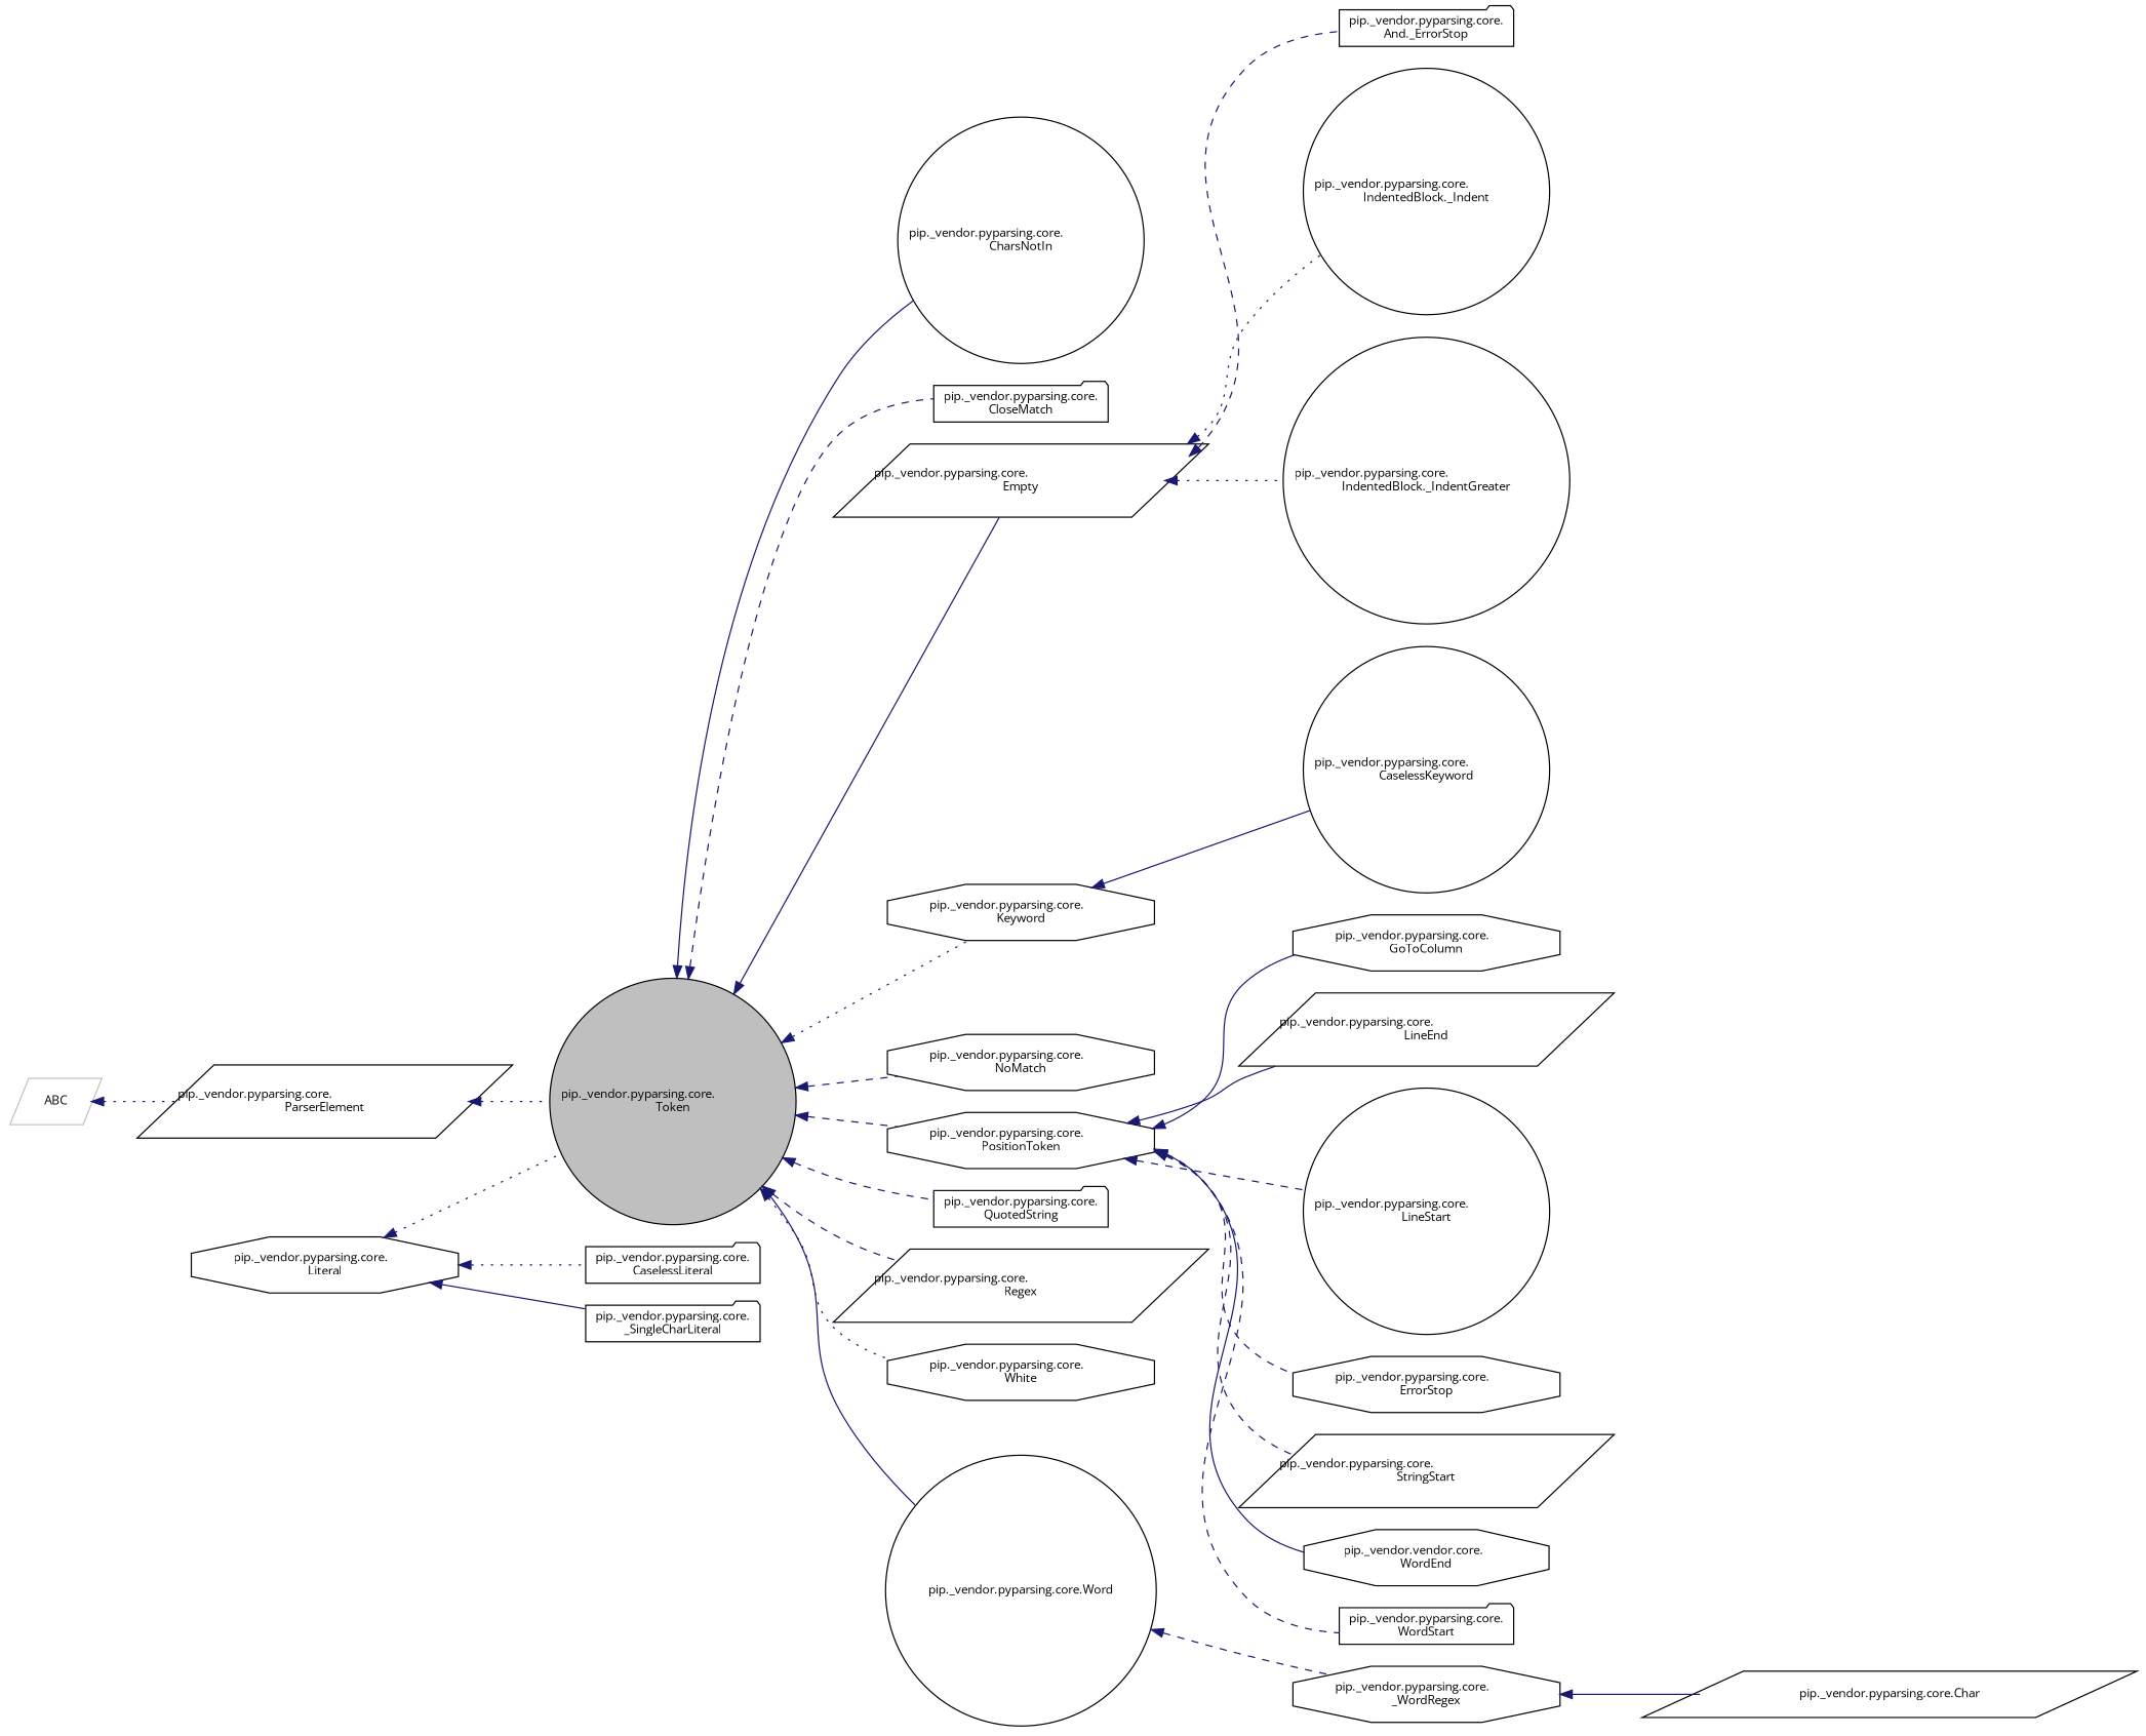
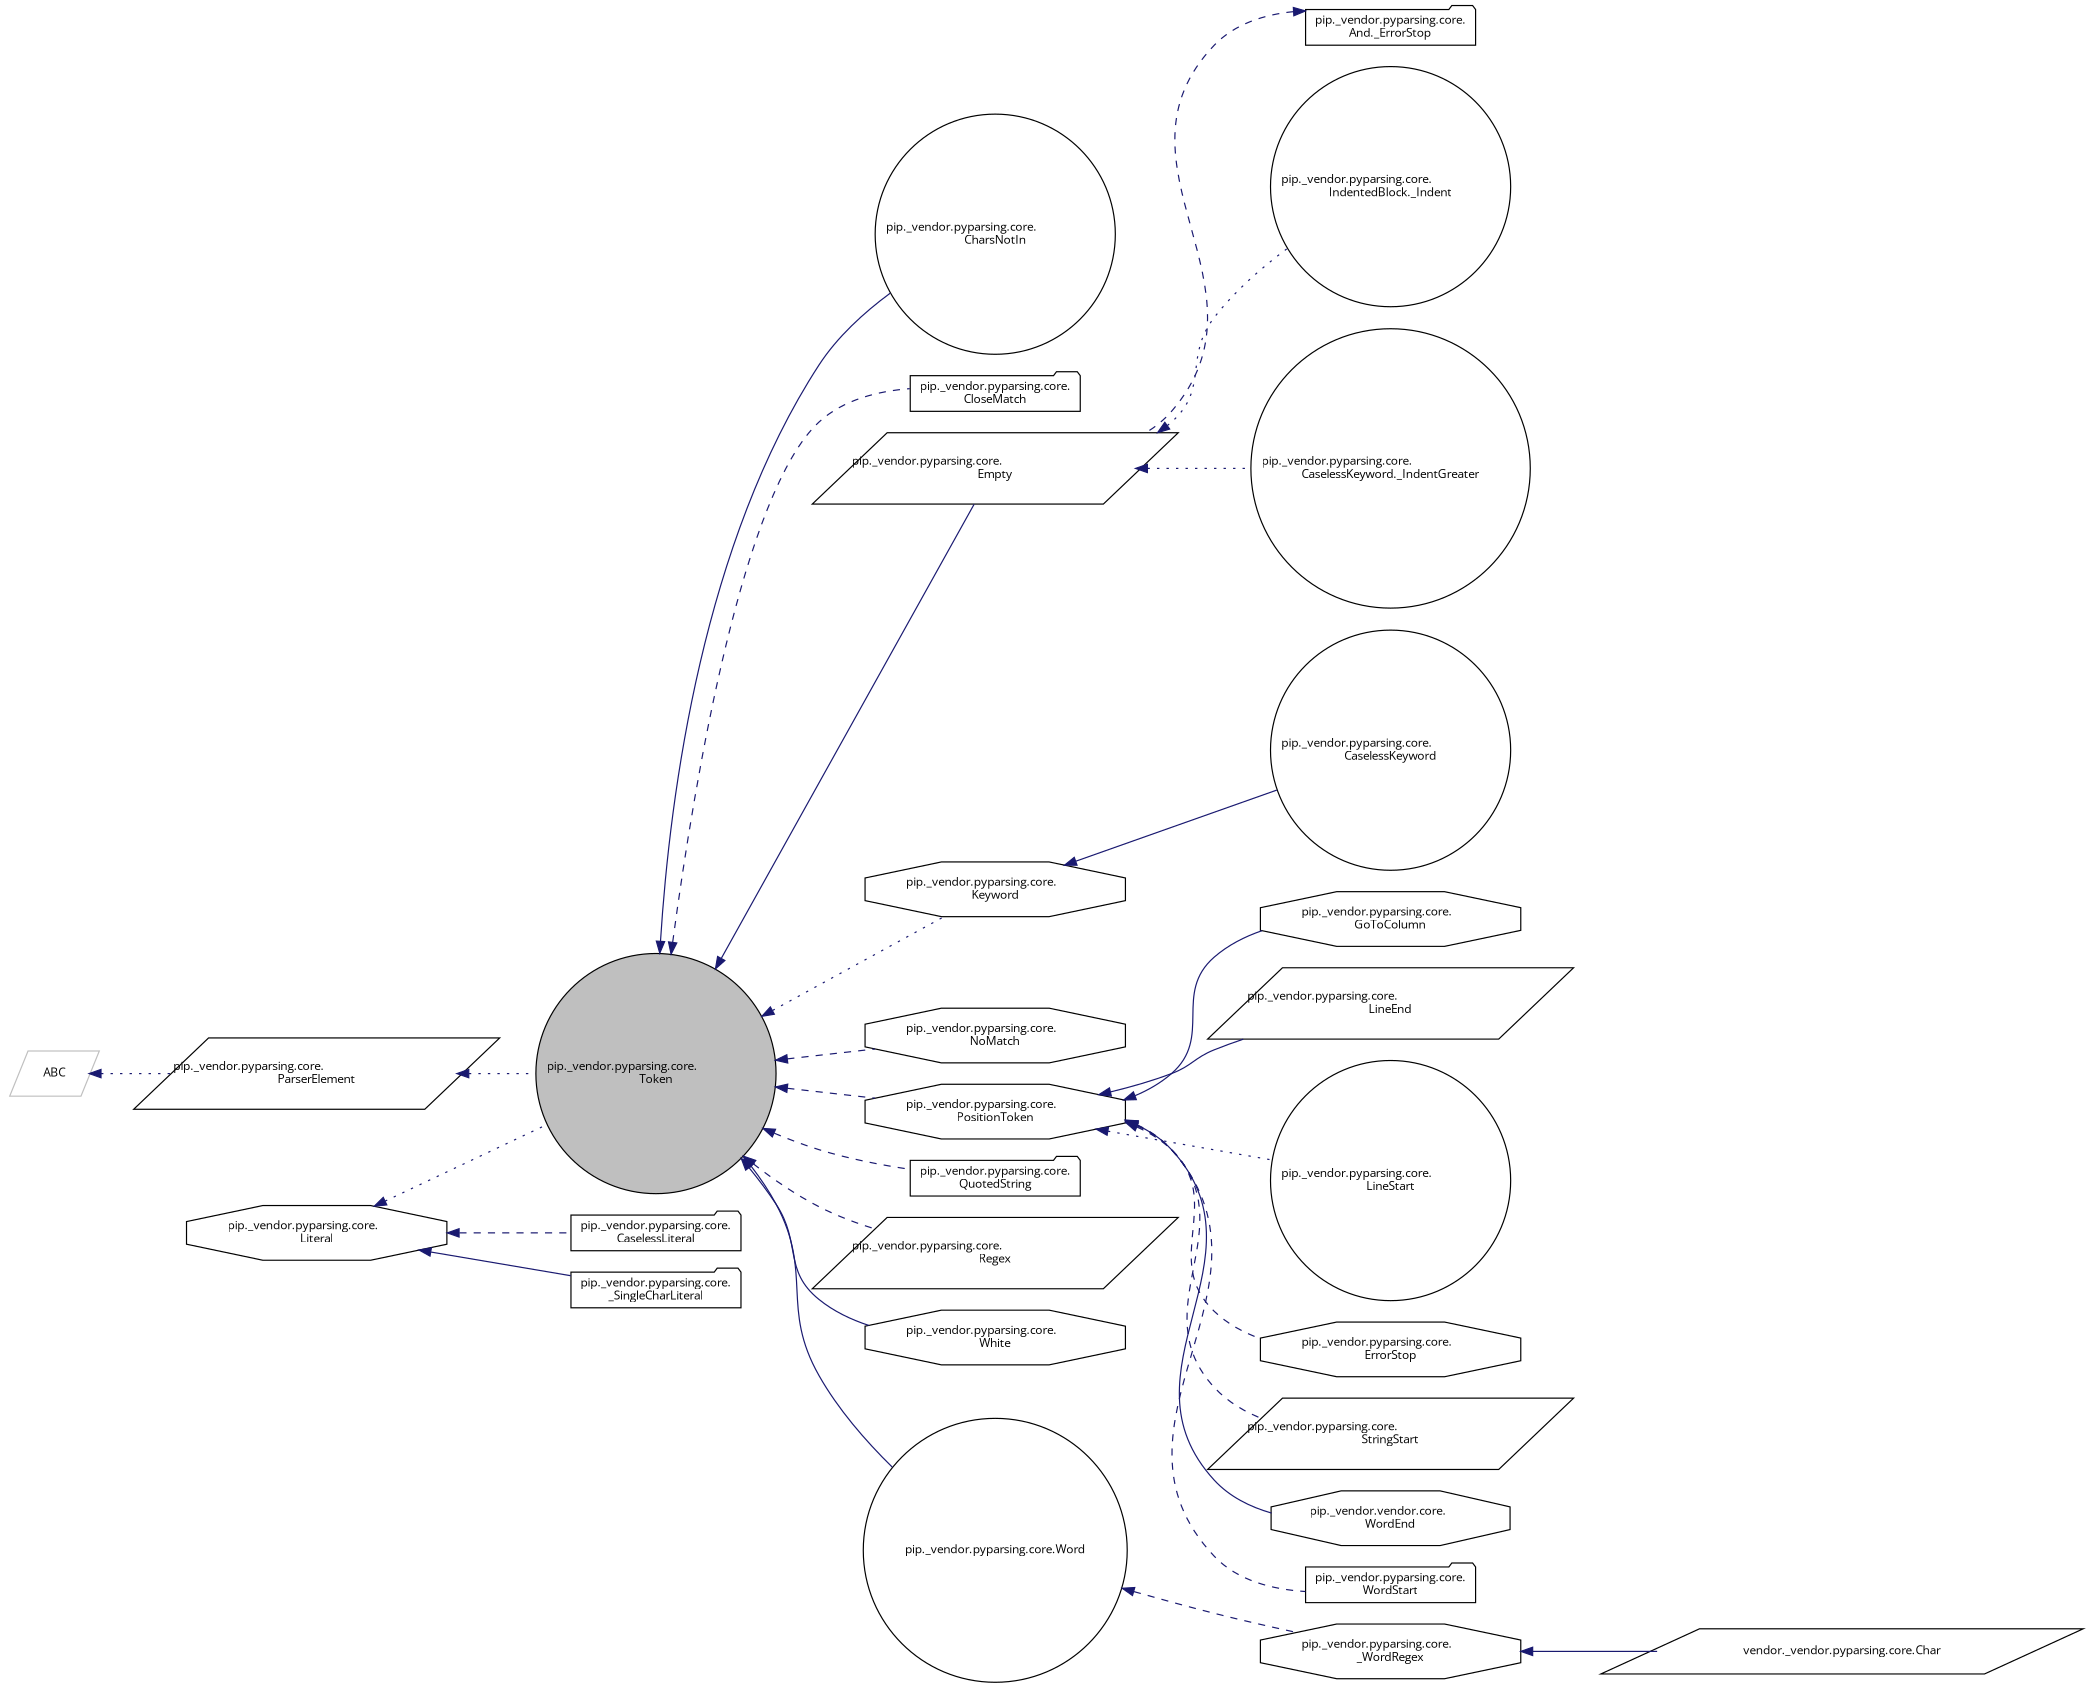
  digraph {
    fontname="Open Sans"
    rankdir=LR
    node [color=black fillcolor=white fontname="Open Sans" fontsize=10 shape=octagon style=filled]
    edge [color=midnightblue dir=back fontname="Open Sans" fontsize=10 labelfontname=Helvetica labelfontsize=10 style=dashed]
    n1 [fillcolor=grey75 fontcolor=black height=0.2 label="pip._vendor.pyparsing.core.\lToken" shape=circle width=0.4]
    n2 [height=0.2 label="pip._vendor.pyparsing.core.\lCharsNotIn" shape=circle width=0.4]
    n3 [height=0.2 label="pip._vendor.pyparsing.core.\lCloseMatch" shape=folder width=0.4]
    n4 [height=0.2 label="pip._vendor.pyparsing.core.\lEmpty" shape=parallelogram width=0.4]
    n5 [height=0.2 label="pip._vendor.pyparsing.core.\lKeyword" width=0.4]
    n6 [height=0.2 label="pip._vendor.pyparsing.core.\lNoMatch" width=0.4]
    n7 [height=0.2 label="pip._vendor.pyparsing.core.\lPositionToken" width=0.4]
    n8 [height=0.2 label="pip._vendor.pyparsing.core.\lQuotedString" shape=folder width=0.4]
    n9 [height=0.2 label="pip._vendor.pyparsing.core.\lRegex" shape=parallelogram width=0.4]
    n10 [height=0.2 label="pip._vendor.pyparsing.core.\lWhite" width=0.4]
    n11 [height=0.2 label="pip._vendor.pyparsing.core.Word" shape=circle width=0.4]
    n12 [height=0.2 label="pip._vendor.pyparsing.core.\lAnd._ErrorStop" shape=folder width=0.4]
    n13 [height=0.2 label="pip._vendor.pyparsing.core.\lIndentedBlock._Indent" shape=circle width=0.4]
-   n14 [height=0.2 label="pip._vendor.pyparsing.core.\lIndentedBlock._IndentGreater" shape=circle width=0.4]
+   n14 [height=0.2 label="pip._vendor.pyparsing.core.\lCaselessKeyword._IndentGreater" shape=circle width=0.4]
    n15 [height=0.2 label="pip._vendor.pyparsing.core.\lCaselessKeyword" shape=circle width=0.4]
    n16 [height=0.2 label="pip._vendor.pyparsing.core.\lLiteral" width=0.4]
    n17 [height=0.2 label="pip._vendor.pyparsing.core.\lCaselessLiteral" shape=folder width=0.4]
    n18 [height=0.2 label="pip._vendor.pyparsing.core.\l_SingleCharLiteral" shape=folder width=0.4]
    n19 [height=0.2 label="pip._vendor.pyparsing.core.\lGoToColumn" width=0.4]
    n20 [height=0.2 label="pip._vendor.pyparsing.core.\lLineEnd" shape=parallelogram width=0.4]
    n21 [height=0.2 label="pip._vendor.pyparsing.core.\lLineStart" shape=circle width=0.4]
    n22 [height=0.2 label="pip._vendor.pyparsing.core.\lErrorStop" width=0.4]
    n23 [height=0.2 label="pip._vendor.pyparsing.core.\lStringStart" shape=parallelogram width=0.4]
    n24 [height=0.2 label="pip._vendor.vendor.core.\lWordEnd" width=0.4]
    n25 [height=0.2 label="pip._vendor.pyparsing.core.\lWordStart" shape=folder width=0.4]
    n26 [height=0.2 label="pip._vendor.pyparsing.core.\l_WordRegex" width=0.4]
    n27 [height=0.2 label="pip._vendor.pyparsing.core.\lParserElement" shape=parallelogram width=0.4]
    n28 [color=grey75 height=0.2 label=ABC shape=parallelogram width=0.4]
-   n29 [height=0.2 label="pip._vendor.pyparsing.core.Char" shape=parallelogram width=0.4]
+   n29 [height=0.2 label="vendor._vendor.pyparsing.core.Char" shape=parallelogram width=0.4]
    n1 -> n2 [style=solid]
    n1 -> n3
    n1 -> n4 [style=solid]
    n1 -> n5 [style=dotted]
    n1 -> n6
    n1 -> n7
    n1 -> n8
    n1 -> n9
-   n1 -> n10 [style=dotted]
+   n1 -> n10 [style=solid]
    n1 -> n11 [style=solid]
-   n4 -> n12
+   n12 -> n4
    n4 -> n13 [style=dotted]
    n4 -> n14 [style=dotted]
    n5 -> n15 [style=solid]
    n7 -> n19 [style=solid]
    n7 -> n20 [style=solid]
-   n7 -> n21
+   n7 -> n21 [style=dotted]
    n7 -> n22
    n7 -> n23
    n7 -> n24 [style=solid]
    n7 -> n25
    n11 -> n26
    n16 -> n1 [style=dotted]
-   n16 -> n17 [style=dotted]
+   n16 -> n17
    n16 -> n18 [style=solid]
    n26 -> n29 [style=solid]
    n27 -> n1 [style=dotted]
    n28 -> n27 [style=dotted]
  }
